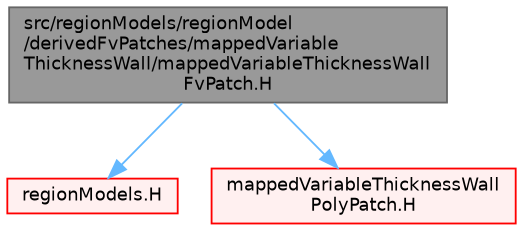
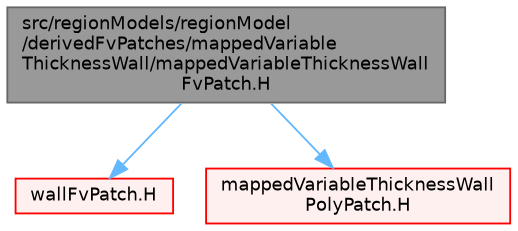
  digraph {
    node [color=red fillcolor="#FFF0F0" fontname=Helvetica fontsize=10 shape=box style=filled]
    edge [color=steelblue1 fontname=Helvetica fontsize=10 labelfontname=Helvetica labelfontsize=10 style=solid]
    n1 [color=gray40 fillcolor=grey60 fontcolor=black height=0.2 label="src/regionModels/regionModel\l/derivedFvPatches/mappedVariable\lThicknessWall/mappedVariableThicknessWall\lFvPatch.H" width=0.4]
-   n2 [height=0.2 label="regionModels.H" width=0.4]
+   n2 [height=0.2 label="wallFvPatch.H" width=0.4]
    n3 [height=0.2 label="mappedVariableThicknessWall\lPolyPatch.H" width=0.4]
    n1 -> n2
    n1 -> n3
  }
